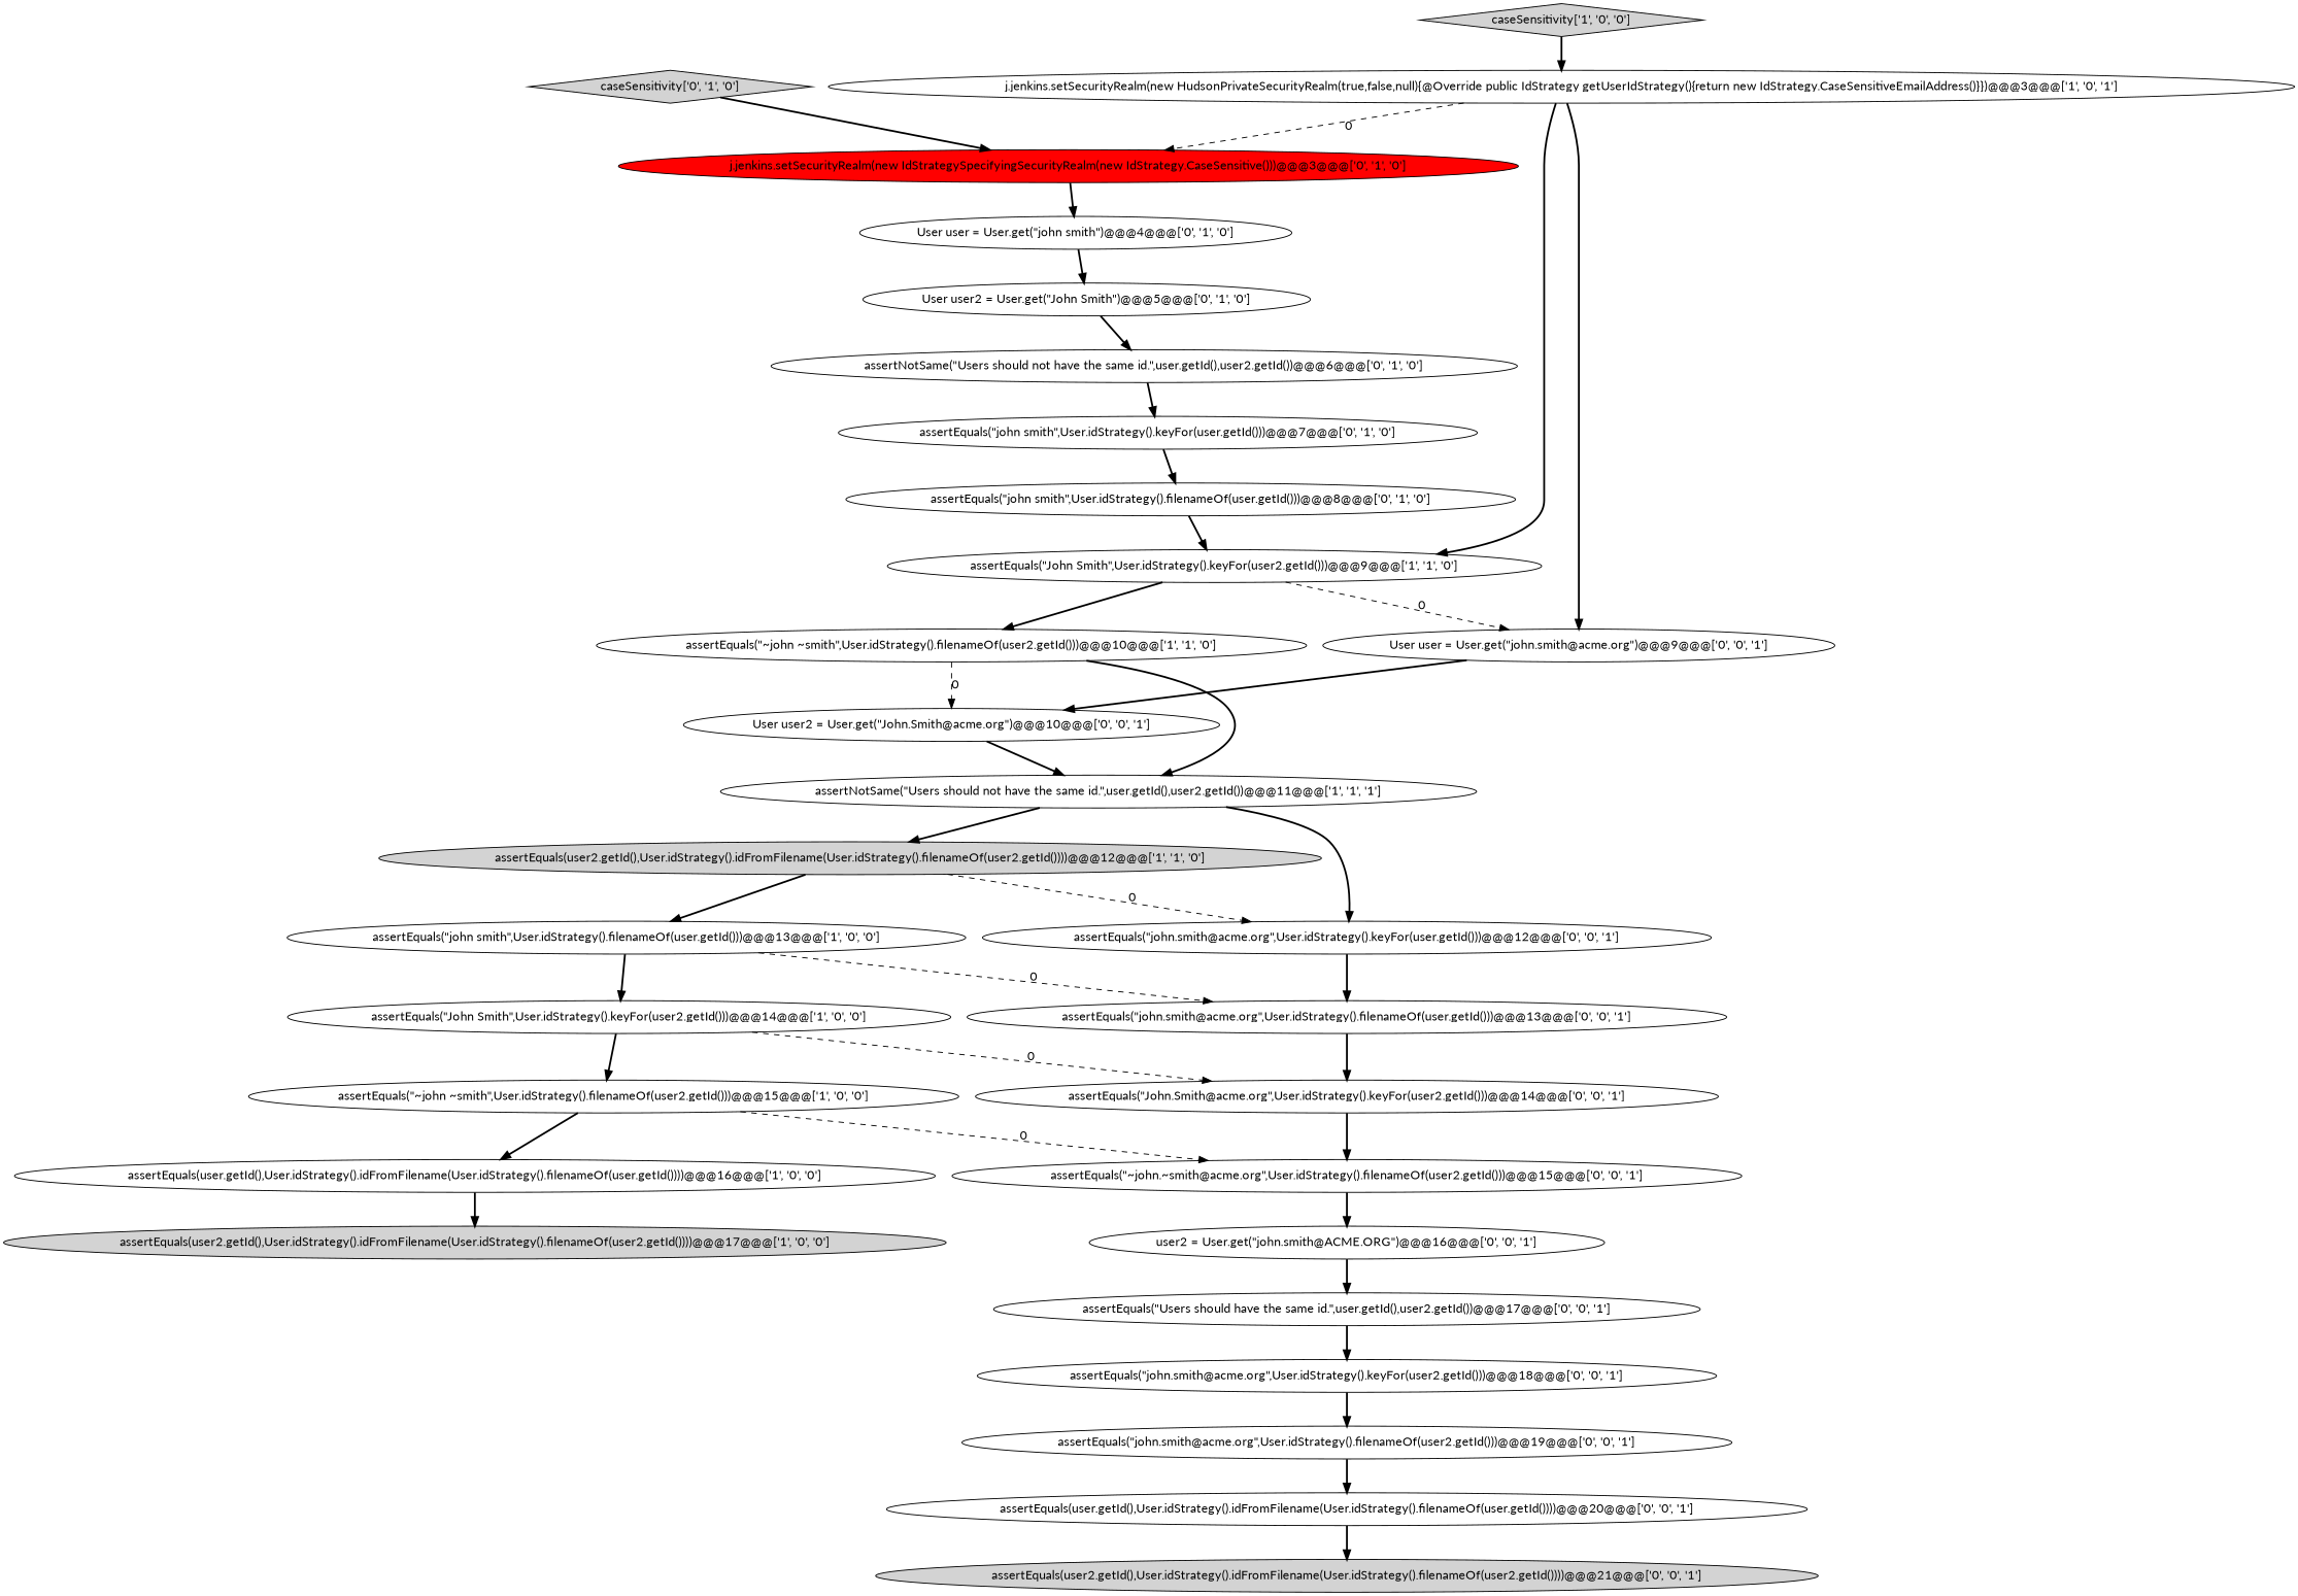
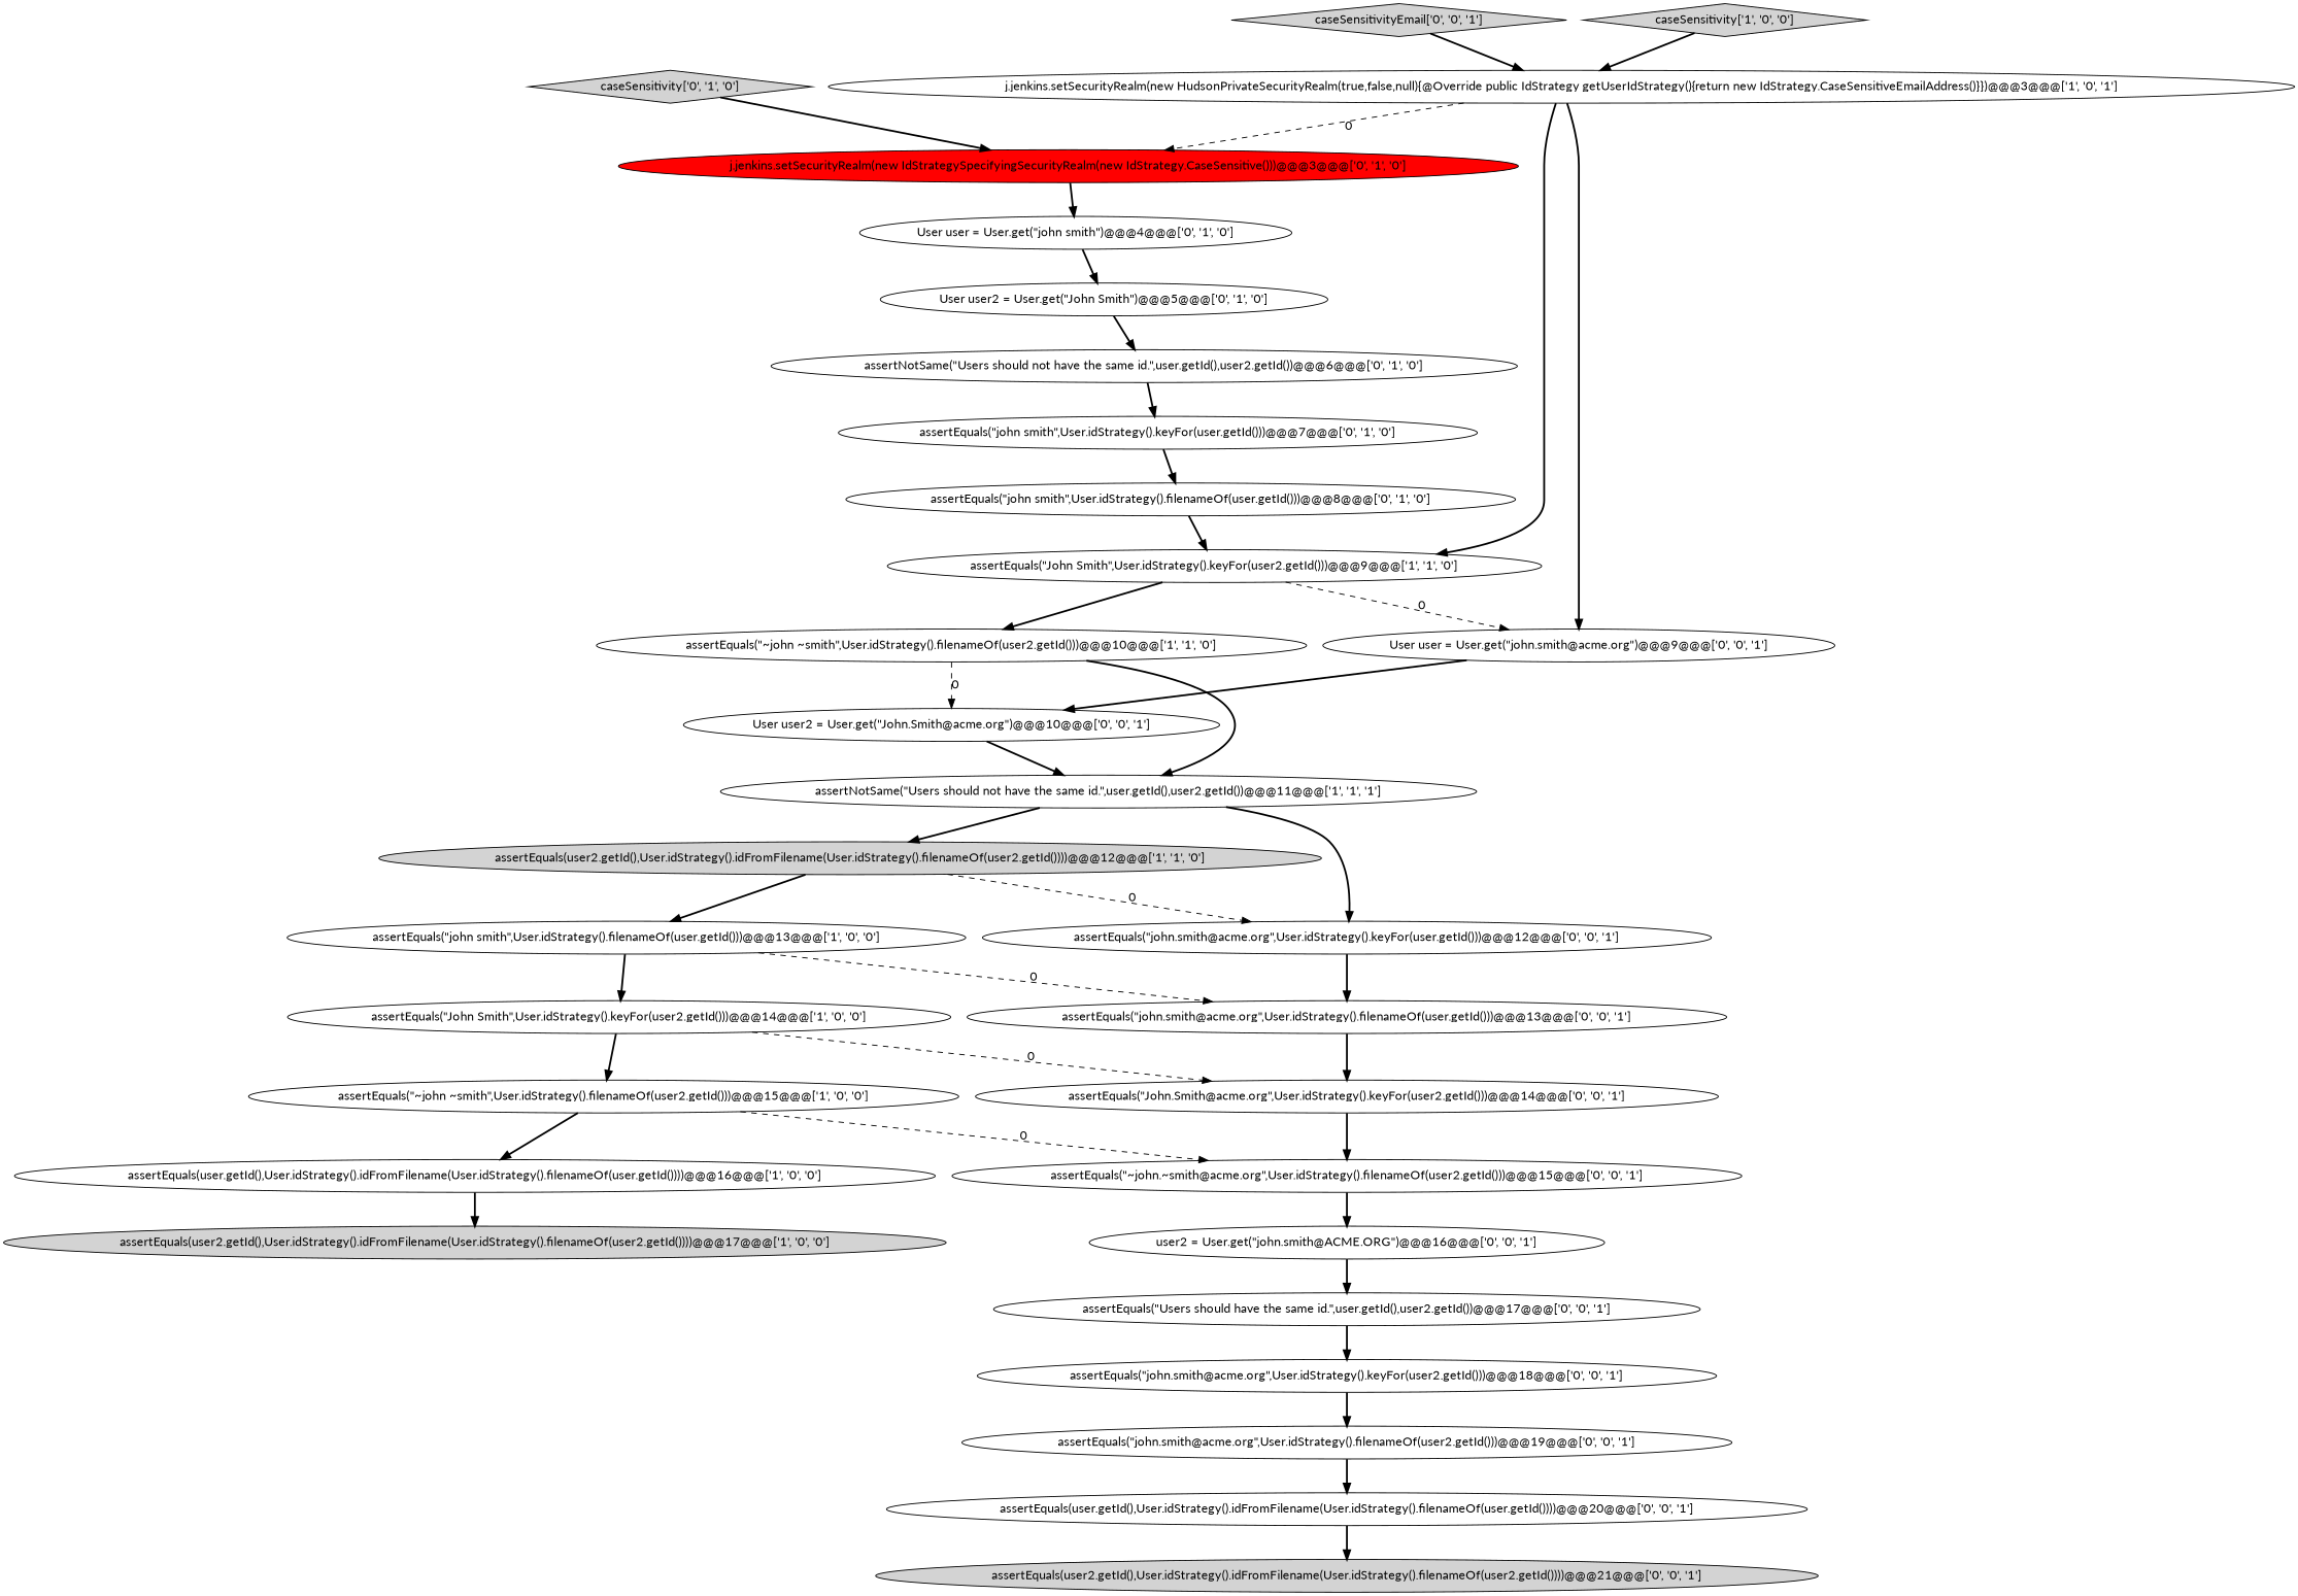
  digraph {
    fontname=Lato
    node [fillcolor=white shape=ellipse style=filled fontname=Lato]
    edge [style=bold fontname=Lato]
    n1 [label="assertEquals(\"~john ~smith\",User.idStrategy().filenameOf(user2.getId()))@@@15@@@['1', '0', '0']"]
    n2 [label="assertEquals(\"~john.~smith@acme.org\",User.idStrategy().filenameOf(user2.getId()))@@@15@@@['0', '0', '1']"]
    n3 [label="assertEquals(user.getId(),User.idStrategy().idFromFilename(User.idStrategy().filenameOf(user.getId())))@@@16@@@['1', '0', '0']"]
    n4 [label="assertEquals(\"john smith\",User.idStrategy().filenameOf(user.getId()))@@@13@@@['1', '0', '0']"]
    n5 [label="assertEquals(\"john.smith@acme.org\",User.idStrategy().filenameOf(user.getId()))@@@13@@@['0', '0', '1']"]
    n6 [label="assertEquals(\"John Smith\",User.idStrategy().keyFor(user2.getId()))@@@14@@@['1', '0', '0']"]
    n7 [fillcolor=lightgray label="assertEquals(user2.getId(),User.idStrategy().idFromFilename(User.idStrategy().filenameOf(user2.getId())))@@@21@@@['0', '0', '1']"]
    n8 [label="j.jenkins.setSecurityRealm(new HudsonPrivateSecurityRealm(true,false,null){@Override public IdStrategy getUserIdStrategy(){return new IdStrategy.CaseSensitiveEmailAddress()}})@@@3@@@['1', '0', '1']"]
    n9 [fillcolor=red label="j.jenkins.setSecurityRealm(new IdStrategySpecifyingSecurityRealm(new IdStrategy.CaseSensitive()))@@@3@@@['0', '1', '0']"]
    n10 [label="User user = User.get(\"john.smith@acme.org\")@@@9@@@['0', '0', '1']"]
    n11 [label="assertEquals(\"John Smith\",User.idStrategy().keyFor(user2.getId()))@@@9@@@['1', '1', '0']"]
+   n12 [fillcolor=lightgray label="caseSensitivityEmail['0', '0', '1']" shape=diamond]
    n13 [label="User user = User.get(\"john smith\")@@@4@@@['0', '1', '0']"]
    n14 [label="User user2 = User.get(\"John Smith\")@@@5@@@['0', '1', '0']"]
    n15 [label="assertNotSame(\"Users should not have the same id.\",user.getId(),user2.getId())@@@6@@@['0', '1', '0']"]
    n16 [label="assertEquals(\"john.smith@acme.org\",User.idStrategy().keyFor(user2.getId()))@@@18@@@['0', '0', '1']"]
    n17 [label="assertEquals(\"john.smith@acme.org\",User.idStrategy().filenameOf(user2.getId()))@@@19@@@['0', '0', '1']"]
    n18 [label="assertEquals(user.getId(),User.idStrategy().idFromFilename(User.idStrategy().filenameOf(user.getId())))@@@20@@@['0', '0', '1']"]
    n19 [label="assertEquals(\"John.Smith@acme.org\",User.idStrategy().keyFor(user2.getId()))@@@14@@@['0', '0', '1']"]
    n20 [label="assertNotSame(\"Users should not have the same id.\",user.getId(),user2.getId())@@@11@@@['1', '1', '1']"]
    n21 [fillcolor=lightgray label="assertEquals(user2.getId(),User.idStrategy().idFromFilename(User.idStrategy().filenameOf(user2.getId())))@@@12@@@['1', '1', '0']"]
    n22 [label="assertEquals(\"john.smith@acme.org\",User.idStrategy().keyFor(user.getId()))@@@12@@@['0', '0', '1']"]
    n23 [fillcolor=lightgray label="assertEquals(user2.getId(),User.idStrategy().idFromFilename(User.idStrategy().filenameOf(user2.getId())))@@@17@@@['1', '0', '0']"]
    n24 [label="User user2 = User.get(\"John.Smith@acme.org\")@@@10@@@['0', '0', '1']"]
    n25 [label="assertEquals(\"john smith\",User.idStrategy().filenameOf(user.getId()))@@@8@@@['0', '1', '0']"]
    n26 [label="user2 = User.get(\"john.smith@ACME.ORG\")@@@16@@@['0', '0', '1']"]
    n27 [fillcolor=lightgray label="caseSensitivity['1', '0', '0']" shape=diamond]
    n28 [label="assertEquals(\"john smith\",User.idStrategy().keyFor(user.getId()))@@@7@@@['0', '1', '0']"]
    n29 [label="assertEquals(\"Users should have the same id.\",user.getId(),user2.getId())@@@17@@@['0', '0', '1']"]
    n30 [fillcolor=lightgray label="caseSensitivity['0', '1', '0']" shape=diamond]
    n31 [label="assertEquals(\"~john ~smith\",User.idStrategy().filenameOf(user2.getId()))@@@10@@@['1', '1', '0']"]
    n1 -> n2 [label=0 style=dashed]
    n1 -> n3
    n2 -> n26
    n3 -> n23
    n4 -> n5 [label=0 style=dashed]
    n4 -> n6
    n5 -> n19
    n6 -> n1
    n6 -> n19 [label=0 style=dashed]
    n8 -> n9 [label=0 style=dashed]
    n8 -> n10
    n8 -> n11
    n9 -> n13
    n10 -> n24
    n11 -> n10 [label=0 style=dashed]
    n11 -> n31
+   n12 -> n8
    n13 -> n14
    n14 -> n15
    n15 -> n28
    n16 -> n17
    n17 -> n18
    n18 -> n7
    n19 -> n2
    n20 -> n21
    n20 -> n22
    n21 -> n4
    n21 -> n22 [label=0 style=dashed]
    n22 -> n5
    n24 -> n20
    n25 -> n11
    n26 -> n29
    n27 -> n8
    n28 -> n25
    n29 -> n16
    n30 -> n9
    n31 -> n20
    n31 -> n24 [label=0 style=dashed]
  }
